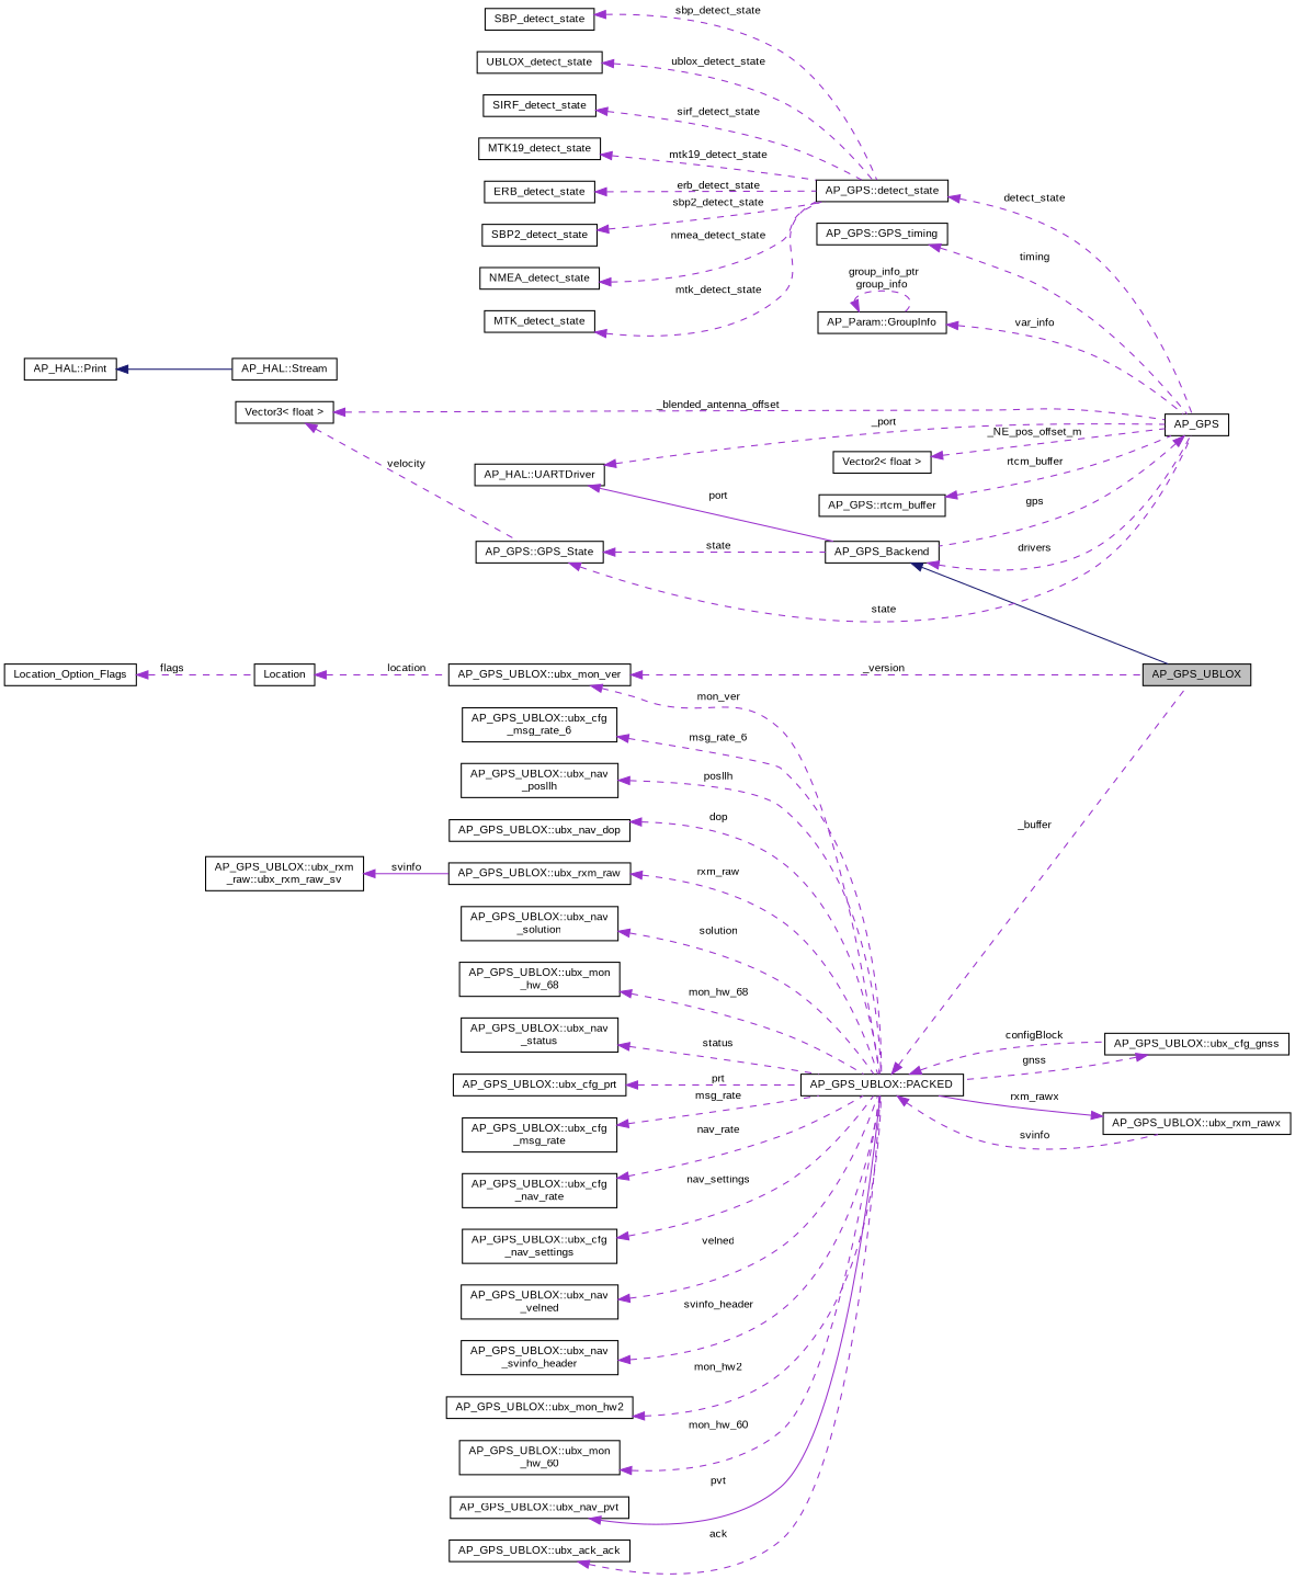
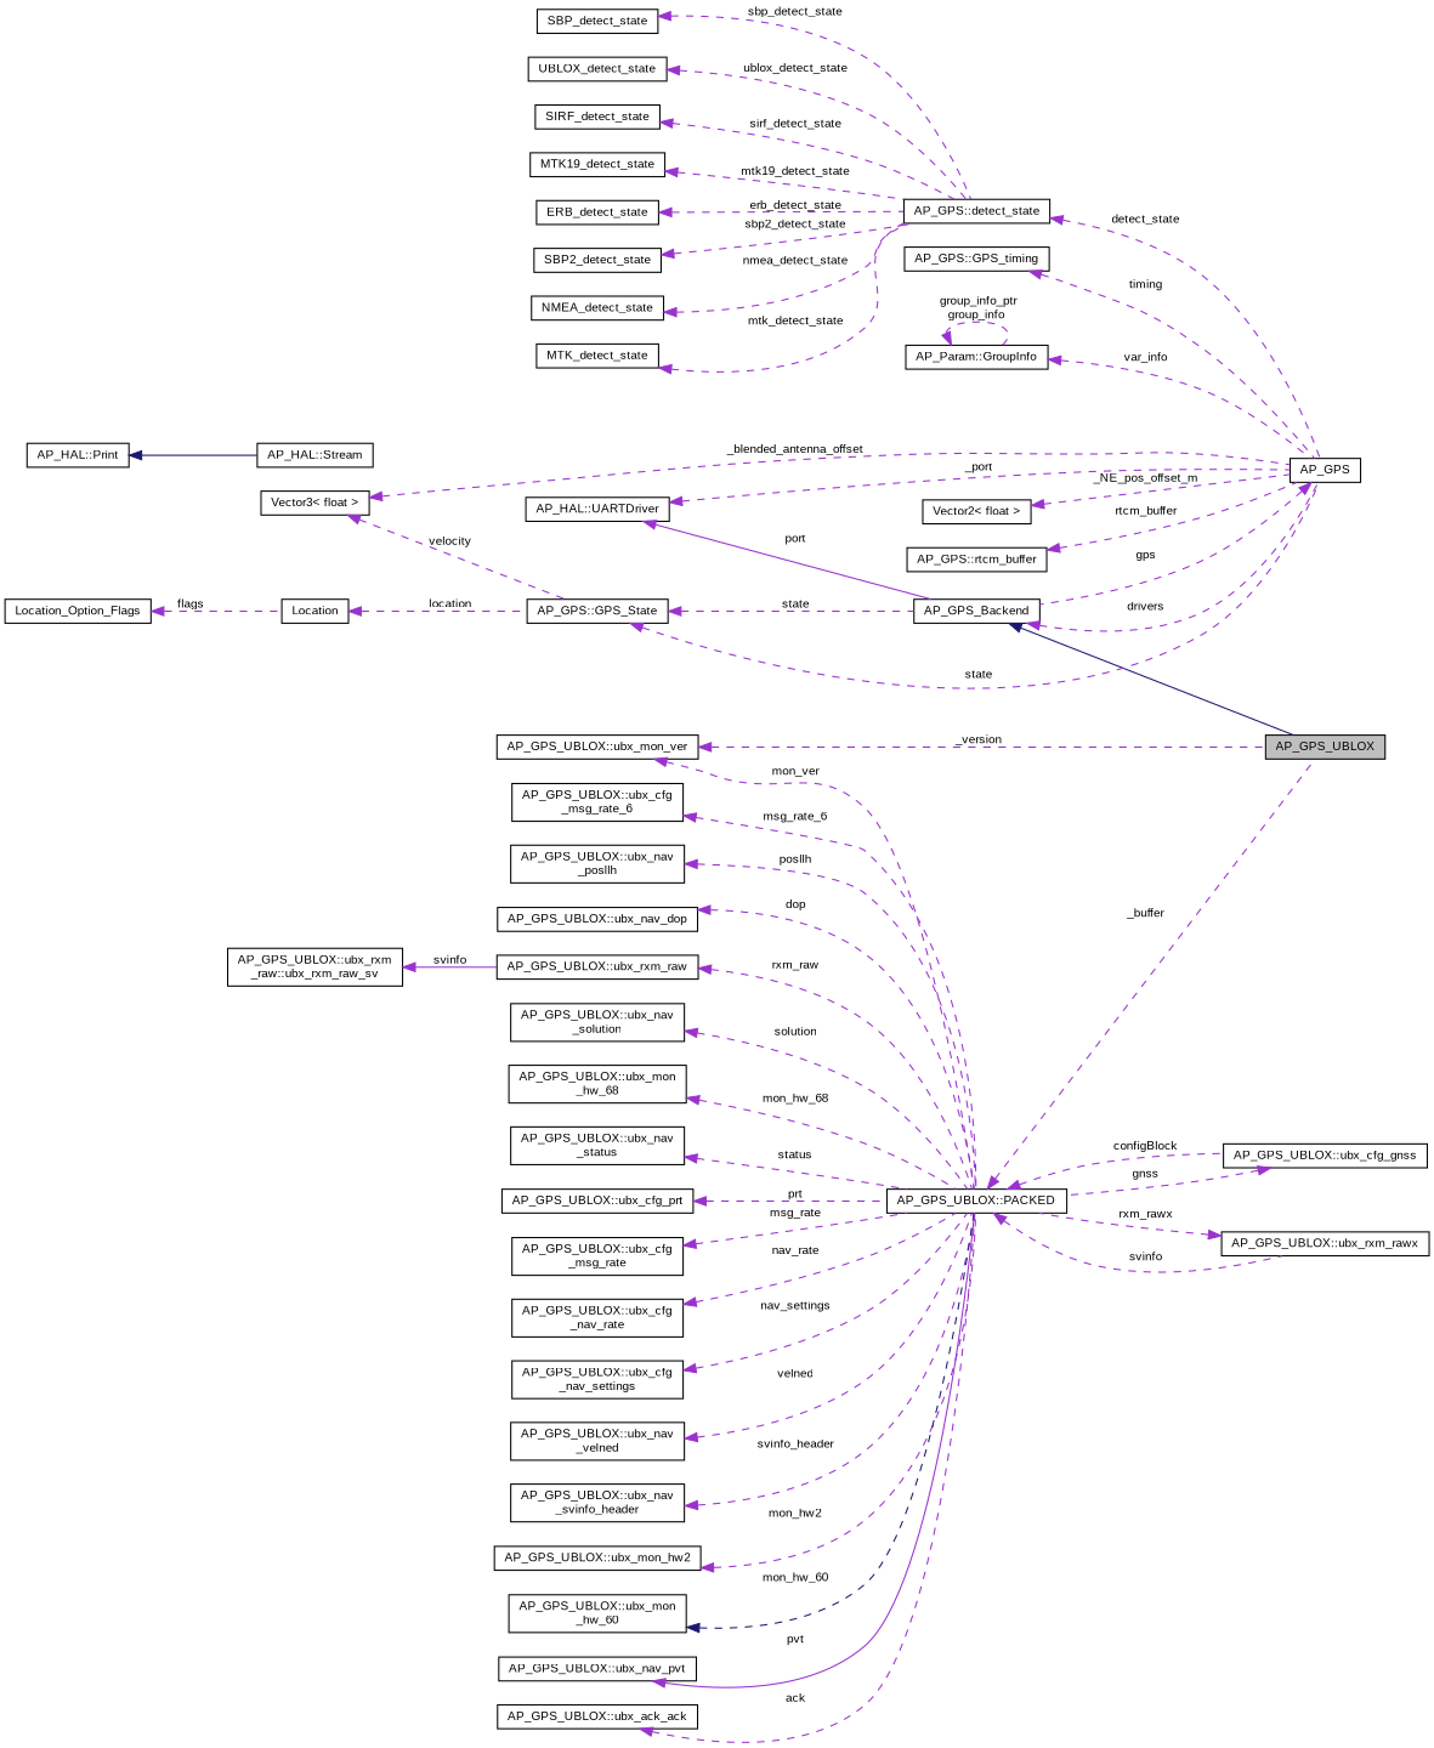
  digraph {
    fontname="Liberation Sans"
    rankdir=LR
    node [color=black fillcolor=white fontname="Liberation Sans" fontsize=10 shape=record style=filled]
    edge [color=darkorchid3 dir=back fontname="Liberation Sans" fontsize=10 labelfontname=Helvetica labelfontsize=10 style=dashed]
    n1 [fillcolor=grey75 fontcolor=black height=0.2 label=AP_GPS_UBLOX width=0.4]
    n2 [height=0.2 label=AP_GPS_Backend width=0.4]
    n3 [height=0.2 label=AP_GPS width=0.4]
    n4 [height=0.2 label="AP_HAL::UARTDriver" width=0.4]
    n5 [height=0.2 label="AP_HAL::Stream" width=0.4]
    n6 [height=0.2 label="AP_HAL::Print" width=0.4]
    n7 [height=0.2 label="AP_GPS::detect_state" width=0.4]
    n8 [height=0.2 label=SBP_detect_state width=0.4]
    n9 [height=0.2 label=UBLOX_detect_state width=0.4]
    n10 [height=0.2 label=SIRF_detect_state width=0.4]
    n11 [height=0.2 label=MTK19_detect_state width=0.4]
    n12 [height=0.2 label=ERB_detect_state width=0.4]
    n13 [height=0.2 label=SBP2_detect_state width=0.4]
    n14 [height=0.2 label=NMEA_detect_state width=0.4]
    n15 [height=0.2 label=MTK_detect_state width=0.4]
    n16 [height=0.2 label="AP_GPS::GPS_timing" width=0.4]
    n17 [height=0.2 label="AP_Param::GroupInfo" width=0.4]
    n18 [height=0.2 label="Vector3\< float \>" width=0.4]
    n19 [height=0.2 label="AP_GPS::GPS_State" width=0.4]
    n20 [height=0.2 label="Vector2\< float \>" width=0.4]
    n21 [height=0.2 label="AP_GPS::rtcm_buffer" width=0.4]
    n22 [height=0.2 label=Location width=0.4]
    n23 [height=0.2 label=Location_Option_Flags width=0.4]
    n24 [height=0.2 label="AP_GPS_UBLOX::PACKED" width=0.4]
    n25 [height=0.2 label="AP_GPS_UBLOX::ubx_cfg_gnss" width=0.4]
    n26 [height=0.2 label="AP_GPS_UBLOX::ubx_rxm_rawx" width=0.4]
    n27 [height=0.2 label="AP_GPS_UBLOX::ubx_nav\l_svinfo_header" width=0.4]
    n28 [height=0.2 label="AP_GPS_UBLOX::ubx_mon_hw2" width=0.4]
    n29 [height=0.2 label="AP_GPS_UBLOX::ubx_mon\l_hw_60" width=0.4]
    n30 [height=0.2 label="AP_GPS_UBLOX::ubx_nav_pvt" width=0.4]
    n31 [height=0.2 label="AP_GPS_UBLOX::ubx_ack_ack" width=0.4]
    n32 [height=0.2 label="AP_GPS_UBLOX::ubx_cfg\l_msg_rate_6" width=0.4]
    n33 [height=0.2 label="AP_GPS_UBLOX::ubx_nav\l_posllh" width=0.4]
    n34 [height=0.2 label="AP_GPS_UBLOX::ubx_nav_dop" width=0.4]
    n35 [height=0.2 label="AP_GPS_UBLOX::ubx_rxm_raw" width=0.4]
    n36 [height=0.2 label="AP_GPS_UBLOX::ubx_rxm\l_raw::ubx_rxm_raw_sv" width=0.4]
    n37 [height=0.2 label="AP_GPS_UBLOX::ubx_nav\l_solution" width=0.4]
    n38 [height=0.2 label="AP_GPS_UBLOX::ubx_mon\l_hw_68" width=0.4]
    n39 [height=0.2 label="AP_GPS_UBLOX::ubx_mon_ver" width=0.4]
    n40 [height=0.2 label="AP_GPS_UBLOX::ubx_cfg_prt" width=0.4]
    n41 [height=0.2 label="AP_GPS_UBLOX::ubx_cfg\l_msg_rate" width=0.4]
    n42 [height=0.2 label="AP_GPS_UBLOX::ubx_cfg\l_nav_rate" width=0.4]
    n43 [height=0.2 label="AP_GPS_UBLOX::ubx_cfg\l_nav_settings" width=0.4]
    n44 [height=0.2 label="AP_GPS_UBLOX::ubx_nav\l_velned" width=0.4]
    n45 [height=0.2 label="AP_GPS_UBLOX::ubx_nav\l_status" width=0.4]
    n2 -> n1 [color=midnightblue style=solid]
    n2 -> n3 [label=" drivers"]
    n3 -> n2 [label=" gps"]
    n4 -> n2 [label=" port" style=solid]
    n4 -> n3 [label=" _port"]
    n6 -> n5 [color=midnightblue style=solid]
    n7 -> n3 [label=" detect_state"]
    n8 -> n7 [label=" sbp_detect_state"]
    n9 -> n7 [label=" ublox_detect_state"]
    n10 -> n7 [label=" sirf_detect_state"]
    n11 -> n7 [label=" mtk19_detect_state"]
    n12 -> n7 [label=" erb_detect_state"]
    n13 -> n7 [label=" sbp2_detect_state"]
    n14 -> n7 [label=" nmea_detect_state"]
    n15 -> n7 [label=" mtk_detect_state"]
    n16 -> n3 [label=" timing"]
    n17 -> n3 [label=" var_info"]
    n17 -> n17 [label=" group_info_ptr\ngroup_info"]
    n18 -> n3 [label=" _blended_antenna_offset"]
    n18 -> n19 [label=" velocity"]
    n19 -> n2 [label=" state"]
    n19 -> n3 [label=" state"]
    n20 -> n3 [label=" _NE_pos_offset_m"]
    n21 -> n3 [label=" rtcm_buffer"]
-   n22 -> n39 [label=" location"]
+   n22 -> n19 [label=" location"]
    n23 -> n22 [label=" flags"]
    n24 -> n1 [label=" _buffer"]
    n24 -> n25 [label=" configBlock"]
    n24 -> n26 [label=" svinfo"]
    n25 -> n24 [label=" gnss"]
-   n26 -> n24 [label=" rxm_rawx" style=solid]
+   n26 -> n24 [label=" rxm_rawx"]
    n27 -> n24 [label=" svinfo_header"]
    n28 -> n24 [label=" mon_hw2"]
-   n29 -> n24 [label=" mon_hw_60"]
+   n29 -> n24 [color=midnightblue label=" mon_hw_60"]
    n30 -> n24 [label=" pvt" style=solid]
    n31 -> n24 [label=" ack"]
    n32 -> n24 [label=" msg_rate_6"]
    n33 -> n24 [label=" posllh"]
    n34 -> n24 [label=" dop"]
    n35 -> n24 [label=" rxm_raw"]
    n36 -> n35 [label=" svinfo" style=solid]
    n37 -> n24 [label=" solution"]
    n38 -> n24 [label=" mon_hw_68"]
    n39 -> n1 [label=" _version"]
    n39 -> n24 [label=" mon_ver"]
    n40 -> n24 [label=" prt"]
    n41 -> n24 [label=" msg_rate"]
    n42 -> n24 [label=" nav_rate"]
    n43 -> n24 [label=" nav_settings"]
    n44 -> n24 [label=" velned"]
    n45 -> n24 [label=" status"]
  }
